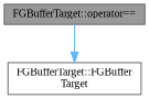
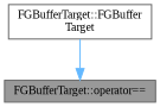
  digraph {
    rankdir=TB
    fontname="Liberation Serif"
    node [fontname="Liberation Serif" fontsize=10 shape=box style=filled]
    n1 [color=gray40 fillcolor=grey60 fontcolor=black height=0.2 label="FGBufferTarget::operator==" width=0.4]
    n2 [color=grey40 fillcolor=white height=0.2 label="FGBufferTarget::FGBuffer\lTarget" width=0.4]
-   n1 -> n2 [color=steelblue1 fontname="Liberation Serif" fontsize=10 labelfontname=Helvetica labelfontsize=10 style=solid]
+   n2 -> n1 [color=steelblue1 fontname="Liberation Serif" fontsize=10 labelfontname=Helvetica labelfontsize=10 style=solid]
  }
